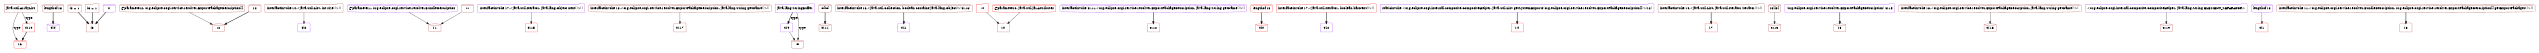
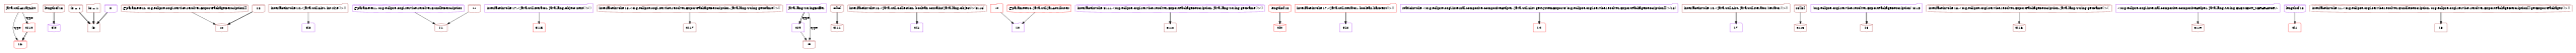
  digraph {
    node [color=brown shape=cylinder]
    edge [style=solid]
    n1 [label="java.util.ArrayList" shape=folder]
    n2 [color=red label=r6]
    n3 [color=red label="$r10" shape=folder]
    n4 [label="lengthof r3"]
    n5 [color=purple label="$i4"]
    n6 [label="i3 + 1"]
    n7 [label=i3 shape=folder]
    n8 [label="@parameter2: org.eclipse.osgi.service.resolver.ExportPackageDescription[]"]
    n9 [label=r2]
    n10 [label="interfaceinvoke r4.<java.util.List: int size()>()" shape=folder]
    n11 [color=purple label="$i2" shape=folder]
    n12 [color=purple label="@parameter1: org.eclipse.osgi.service.resolver.BundleDescription"]
    n13 [label=r1]
    n14 [color=purple label="interfaceinvoke r7.<java.util.Iterator: java.lang.Object next()>()" shape=folder]
    n15 [color=red label="$r15" shape=folder]
    n16 [label="interfaceinvoke r8.<org.eclipse.osgi.service.resolver.ExportPackageDescription: java.lang.String getName()>()"]
    n17 [label="$r17" shape=folder]
    n18 [color=purple label="java.lang.StringBuffer" shape=folder]
    n19 [color=purple label="$r9" shape=folder]
    n20 [label=r5]
    n21 [label="r3[i3]"]
    n22 [label="$r11"]
    n23 [label="interfaceinvoke r6.<java.util.Collection: boolean contains(java.lang.Object)>($r16)"]
    n24 [color=purple label="$z1" shape=folder]
    n25 [color=red label=r4 shape=folder]
-   n26 [label=r0 shape=folder]
+   n26 [color=purple label=r0 shape=folder]
    n27 [label=r1]
    n28 [label="i3 + 1" shape=folder]
    n29 [color=purple label="interfaceinvoke $r11.<org.eclipse.osgi.service.resolver.ExportPackageDescription: java.lang.String getName()>()"]
    n30 [label="$r12" shape=folder]
    n31 [color=red label="lengthof r3"]
    n32 [color=red label="$i0"]
    n33 [color=red label="interfaceinvoke r7.<java.util.Iterator: boolean hasNext()>()" shape=folder]
    n34 [color=purple label="$z2" shape=folder]
    n35 [color=purple label="staticinvoke <org.eclipse.osgi.internal.composite.CompositeHelper: java.util.List getSystemExports(org.eclipse.osgi.service.resolver.ExportPackageDescription[])>(r2)" shape=folder]
    n36 [color=red label=r4 shape=folder]
    n37 [label="interfaceinvoke r4.<java.util.List: java.util.Iterator iterator()>()" shape=folder]
-   n38 [color=red label=r7 shape=folder]
+   n38 [color=purple label=r7 shape=folder]
    n39 [label="r3[i3]"]
    n40 [label="$r13"]
    n41 [color=purple label="(org.eclipse.osgi.service.resolver.ExportPackageDescription) $r15" shape=folder]
    n42 [label=r8]
    n43 [label="interfaceinvoke r8.<org.eclipse.osgi.service.resolver.ExportPackageDescription: java.lang.String getName()>()"]
    n44 [label="$r16"]
    n45 [label=r2]
    n46 [color=purple label="<org.eclipse.osgi.internal.composite.CompositeHelper: java.lang.String ELEMENT_SEPARATOR>" shape=folder]
    n47 [label="$r19"]
    n48 [color=red label="@parameter0: java.util.jar.Attributes"]
    n49 [color=purple label="lengthof r3"]
    n50 [color=red label="$i1" shape=folder]
    n51 [label="interfaceinvoke r1.<org.eclipse.osgi.service.resolver.BundleDescription: org.eclipse.osgi.service.resolver.ExportPackageDescription[] getExportPackages()>()"]
    n52 [label=r3 shape=folder]
    n53 [color=purple label=0]
    n1 -> n2 [label=type]
    n1 -> n3 [label=type]
    n3 -> n2 [style=bold]
    n4 -> n5 [style=bold]
    n6 -> n7 [style=bold]
    n8 -> n9
    n10 -> n11
    n12 -> n13
    n14 -> n15
    n16 -> n17
    n18 -> n19 [label=type style=bold]
    n18 -> n20 [label=type]
    n19 -> n20
    n21 -> n22 [style=bold]
    n23 -> n24 [style=bold]
    n25 -> n26
    n27 -> n13
    n28 -> n7 [style=bold]
    n29 -> n30 [style=bold]
    n31 -> n32 [style=bold]
    n33 -> n34 [style=bold]
    n35 -> n36 [style=bold]
    n37 -> n38 [style=bold]
    n39 -> n40
    n41 -> n42 [style=bold]
    n43 -> n44
    n45 -> n9 [style=bold]
    n46 -> n47
    n48 -> n26
    n49 -> n50
    n51 -> n52 [style=bold]
    n53 -> n7 [style=bold]
  }
